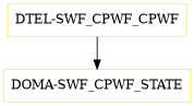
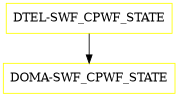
  digraph {
    node [color=yellow shape=box]
-   "DTEL-SWF_CPWF_STATE" [label="DTEL-SWF_CPWF_CPWF"]
+   "DTEL-SWF_CPWF_STATE"
    "DOMA-SWF_CPWF_STATE"
    "DTEL-SWF_CPWF_STATE" -> "DOMA-SWF_CPWF_STATE"
  }
